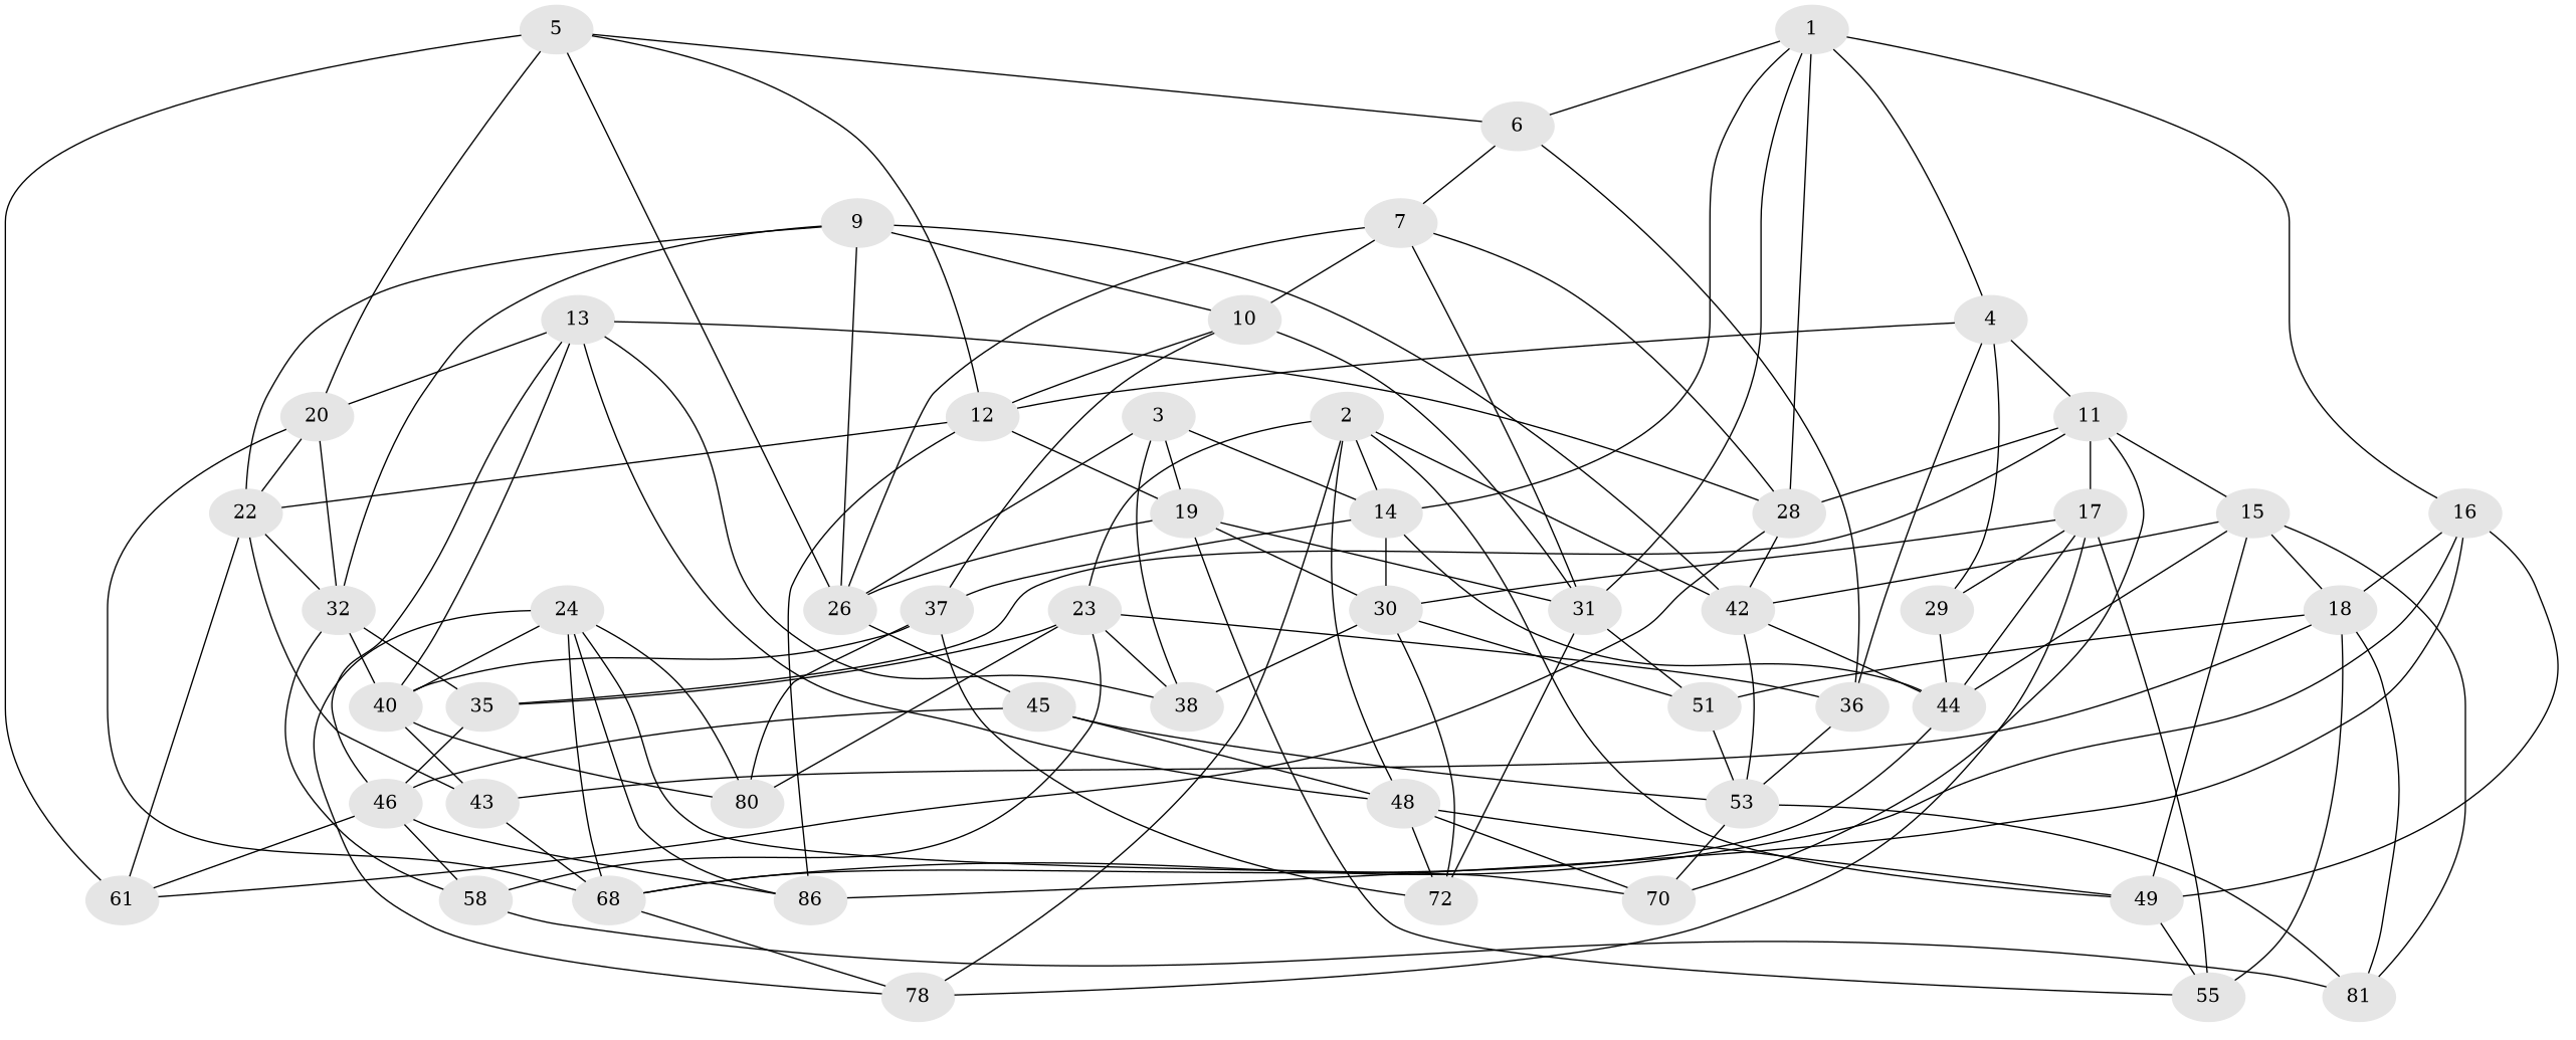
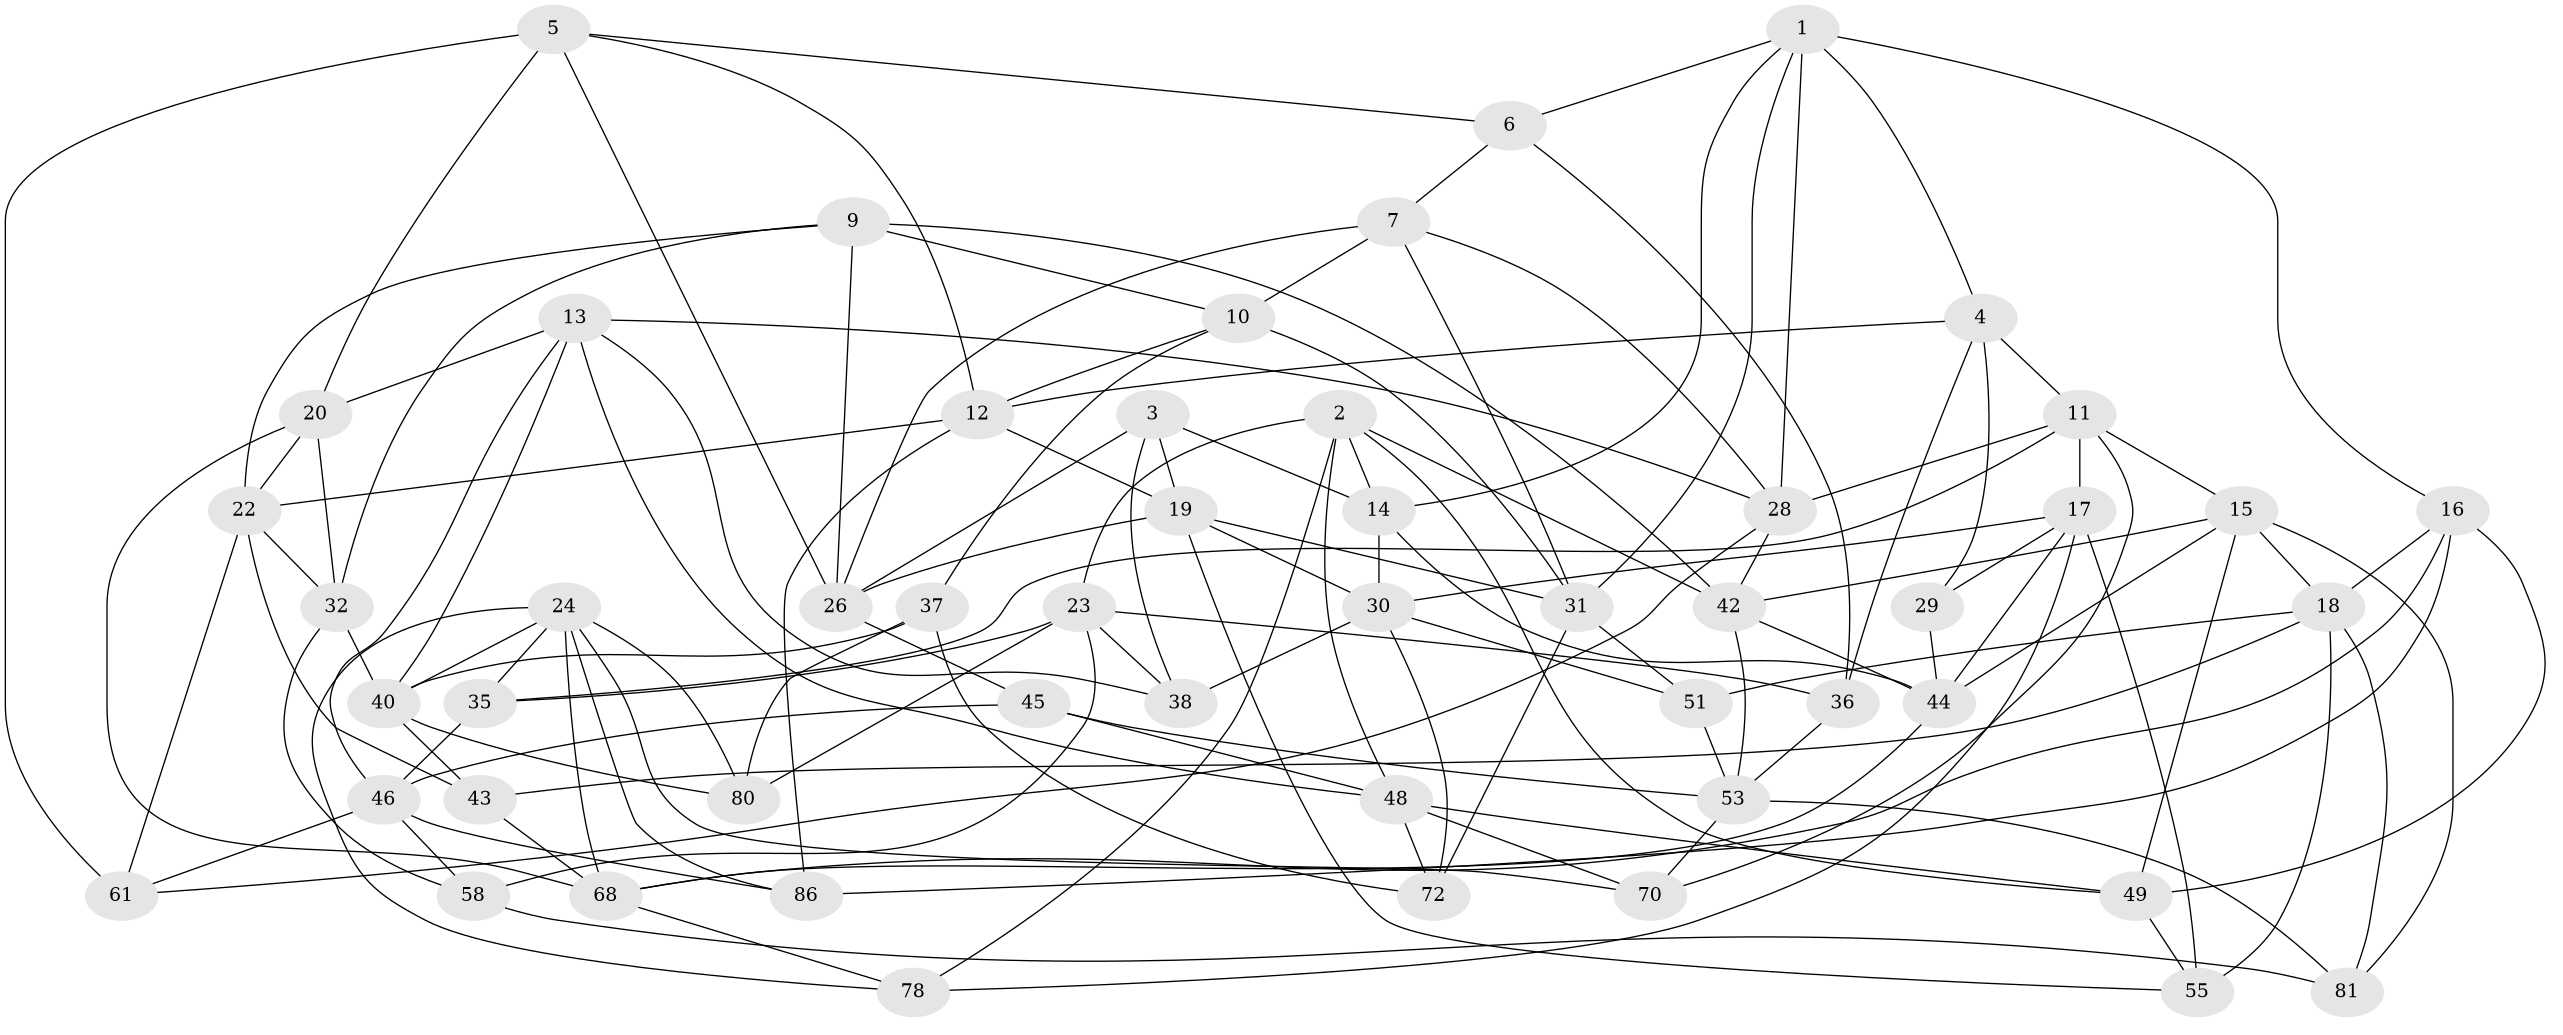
  graph {
    node [color=gray90 style=filled]
    1 [super="+33"]
    4 [super="+75"]
    6
    14 [super="+79"]
    16 [super="+63"]
    28 [super="+77"]
    31 [super="+71"]
    11 [super="+21"]
    12 [super="+85"]
    29
    36
    7 [super="+27"]
    37 [super="+76"]
    30 [super="+64"]
    44 [super="+67"]
    49 [super="+59"]
    86
    18 [super="+52"]
    68 [super="+69"]
    42 [super="+57"]
    61
    51
    72
    2 [super="+8"]
    23 [super="+47"]
    48 [super="+66"]
    78
    38
    35
    58
    80
    53 [super="+62"]
    70
    55
    3
    19 [super="+25"]
    26 [super="+34"]
    45
    15 [super="+65"]
    17 [super="+74"]
    22 [super="+83"]
    5 [super="+73"]
    20 [super="+56"]
    32 [super="+84"]
    10 [super="+60"]
    9 [super="+41"]
    43
    40 [super="+54"]
    81
    46 [super="+82"]
    13 [super="+39"]
    24 [super="+50"]
    1 -- 4
    1 -- 6
    1 -- 14
    1 -- 16
    1 -- 28
    1 -- 31
    4 -- 11
    4 -- 12
    4 -- 29 [weight=2]
    4 -- 36
    6 -- 36
    6 -- 7
-   14 -- 37
    14 -- 30
    14 -- 44
    16 -- 49 [weight=2]
    16 -- 86
    16 -- 18
    16 -- 68
    28 -- 42
    28 -- 61
    31 -- 51
    31 -- 72
    11 -- 28
    11 -- 35
    11 -- 70
    11 -- 15
    11 -- 17
    12 -- 86
    12 -- 19
    12 -- 22
    29 -- 44
    36 -- 53
    7 -- 28
    7 -- 31
    7 -- 26
    7 -- 10 [weight=2]
    37 -- 72
    37 -- 80
    37 -- 40
    30 -- 51
    30 -- 72
    30 -- 38
    44 -- 68
    49 -- 55
    18 -- 51
    18 -- 55
    18 -- 43
    18 -- 81
    68 -- 78
    42 -- 44
    42 -- 53
    51 -- 53
    2 -- 14
    2 -- 49
    2 -- 42
    2 -- 23
    2 -- 48
    2 -- 78
    23 -- 36
    23 -- 38
    23 -- 35
    23 -- 58
    23 -- 80
    48 -- 49
    48 -- 72
    48 -- 70
    35 -- 46
    58 -- 81
    53 -- 70
    53 -- 81
    3 -- 14
    3 -- 38
    3 -- 19
    3 -- 26
    19 -- 31
    19 -- 30
    19 -- 55
    19 -- 26
    26 -- 45
    45 -- 48
    45 -- 53
    45 -- 46
    15 -- 44
    15 -- 49
    15 -- 18
    15 -- 42
    15 -- 81
    17 -- 29
    17 -- 30
    17 -- 44
    17 -- 78
    17 -- 55
    22 -- 61
    22 -- 32
    22 -- 43
    5 -- 6
    5 -- 12
    5 -- 61
    5 -- 26
    5 -- 20 [weight=2]
    20 -- 68
    20 -- 22
    20 -- 32
-   32 -- 35
+   24 -- 35
    32 -- 58
    32 -- 40
    10 -- 31
    10 -- 12
    10 -- 37
    9 -- 42
    9 -- 26
    9 -- 22
    9 -- 32
    9 -- 10
    43 -- 68
    40 -- 80
    40 -- 43
    46 -- 86
    46 -- 61
    46 -- 58
    13 -- 28
    13 -- 48
    13 -- 38
    13 -- 20
    13 -- 40
    13 -- 46
    24 -- 86
    24 -- 68
    24 -- 78
    24 -- 80
    24 -- 70
    24 -- 40
  }
